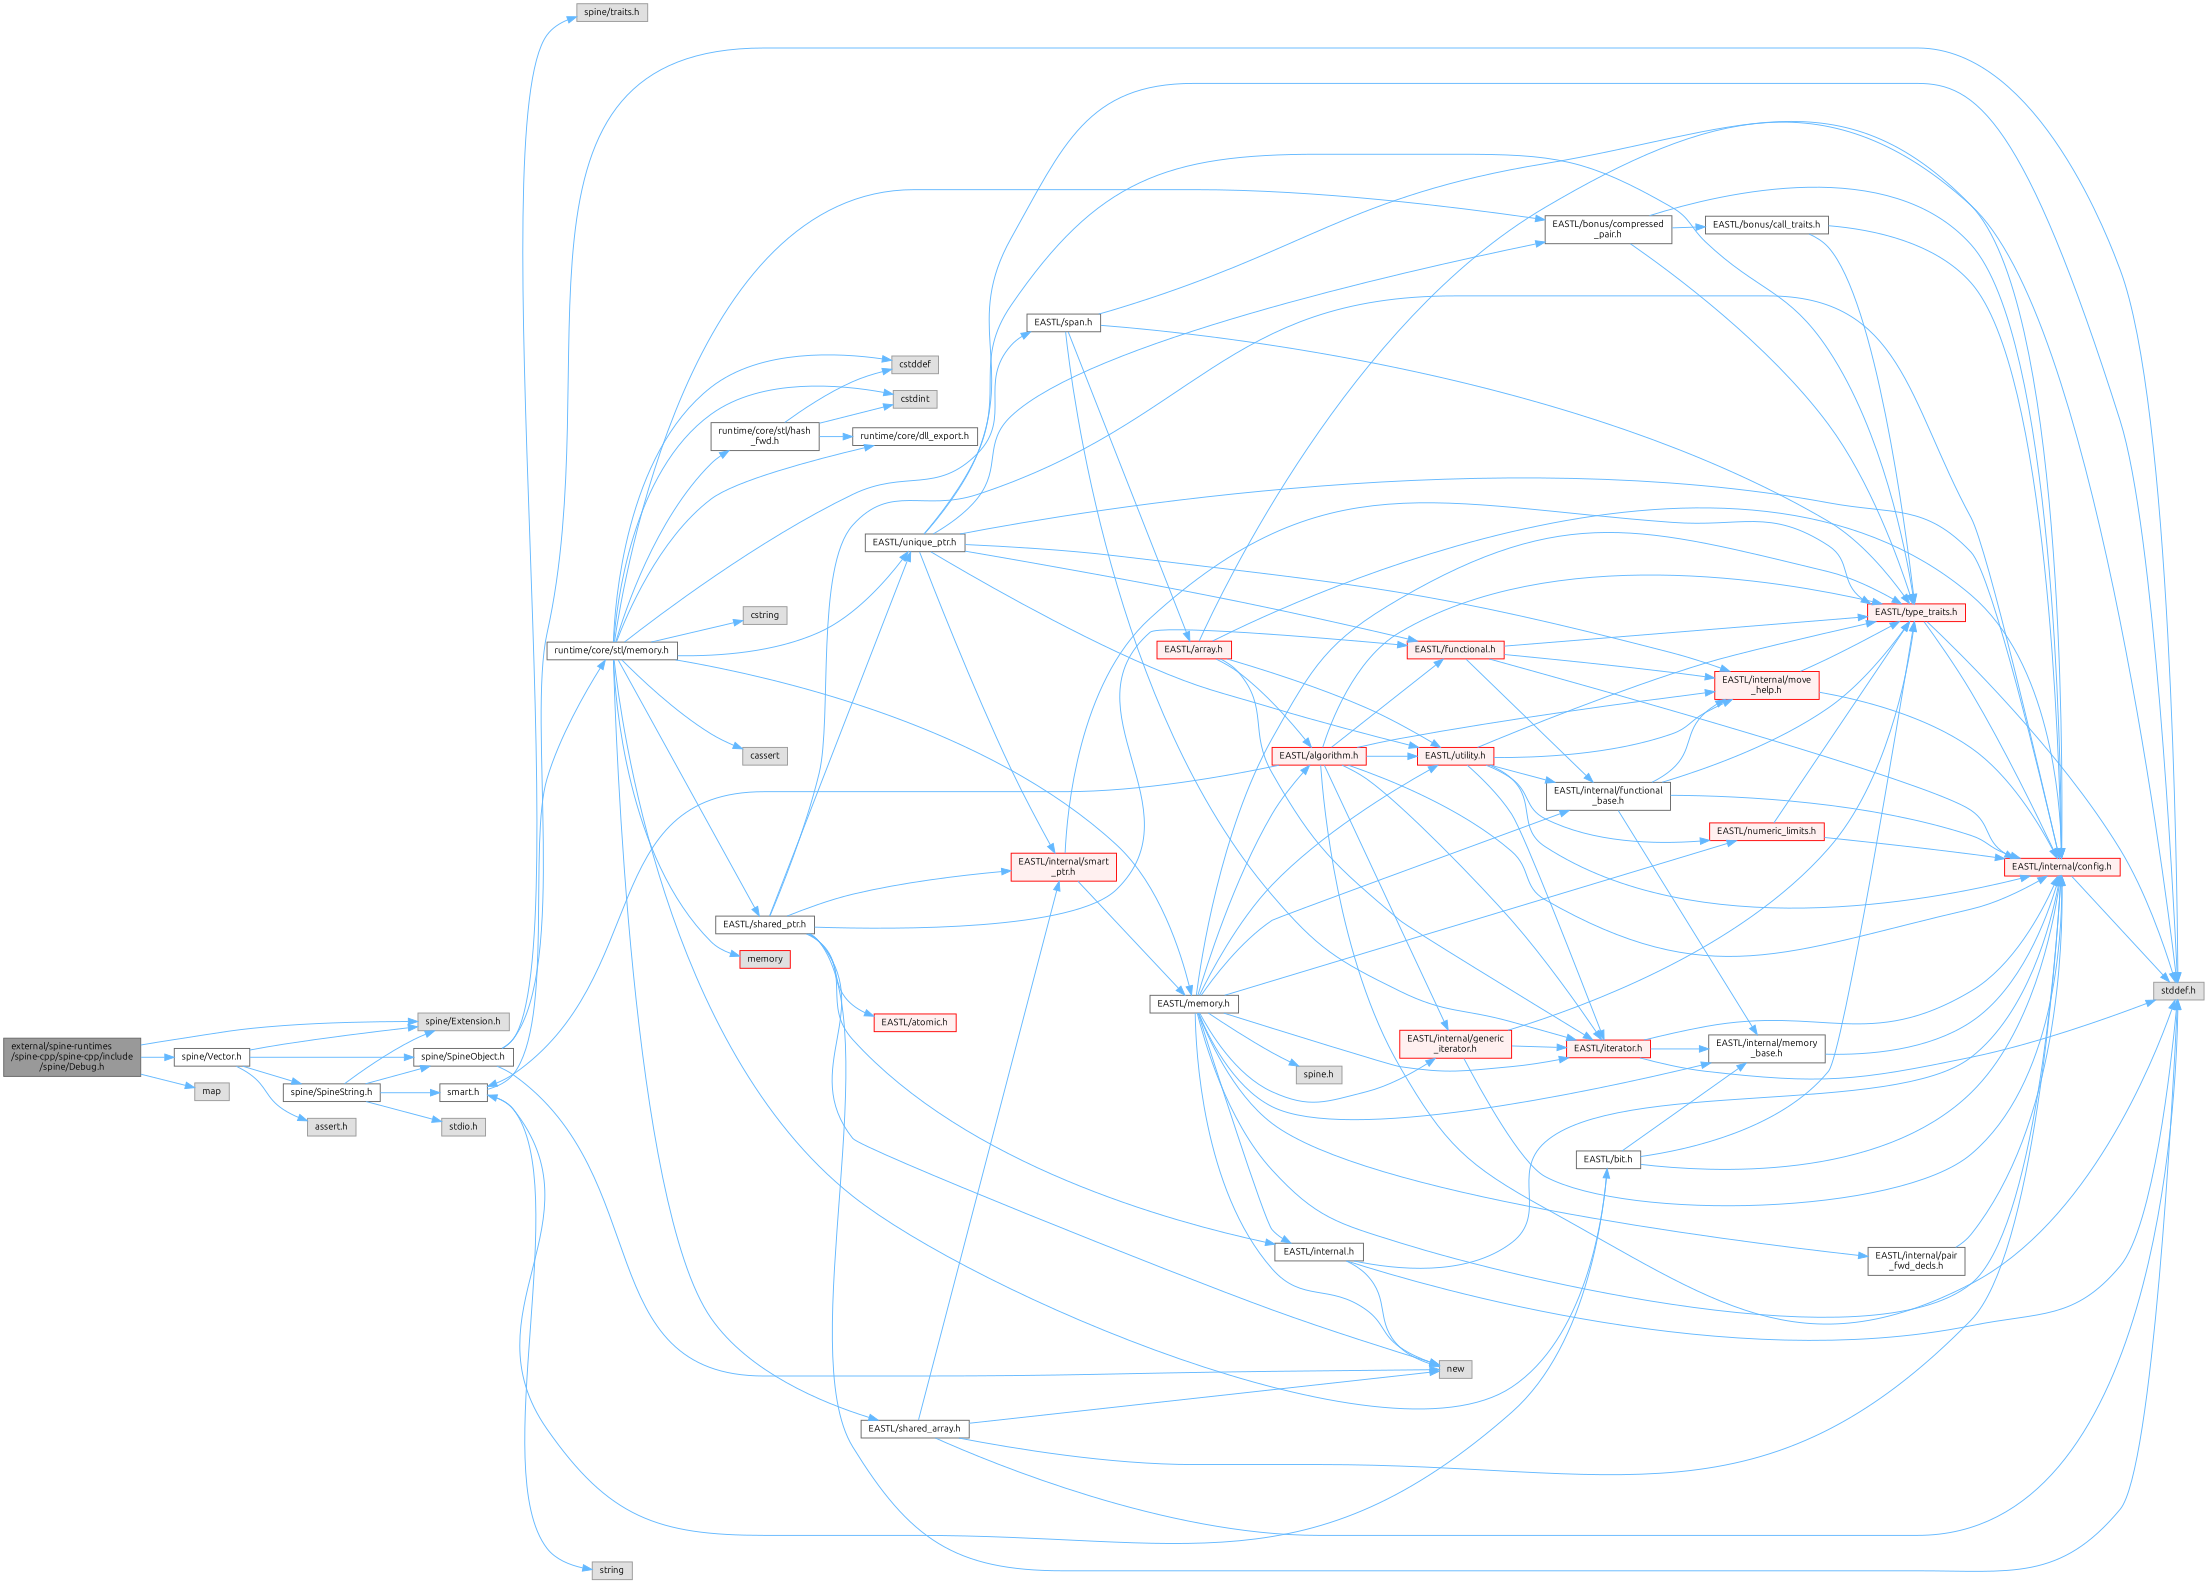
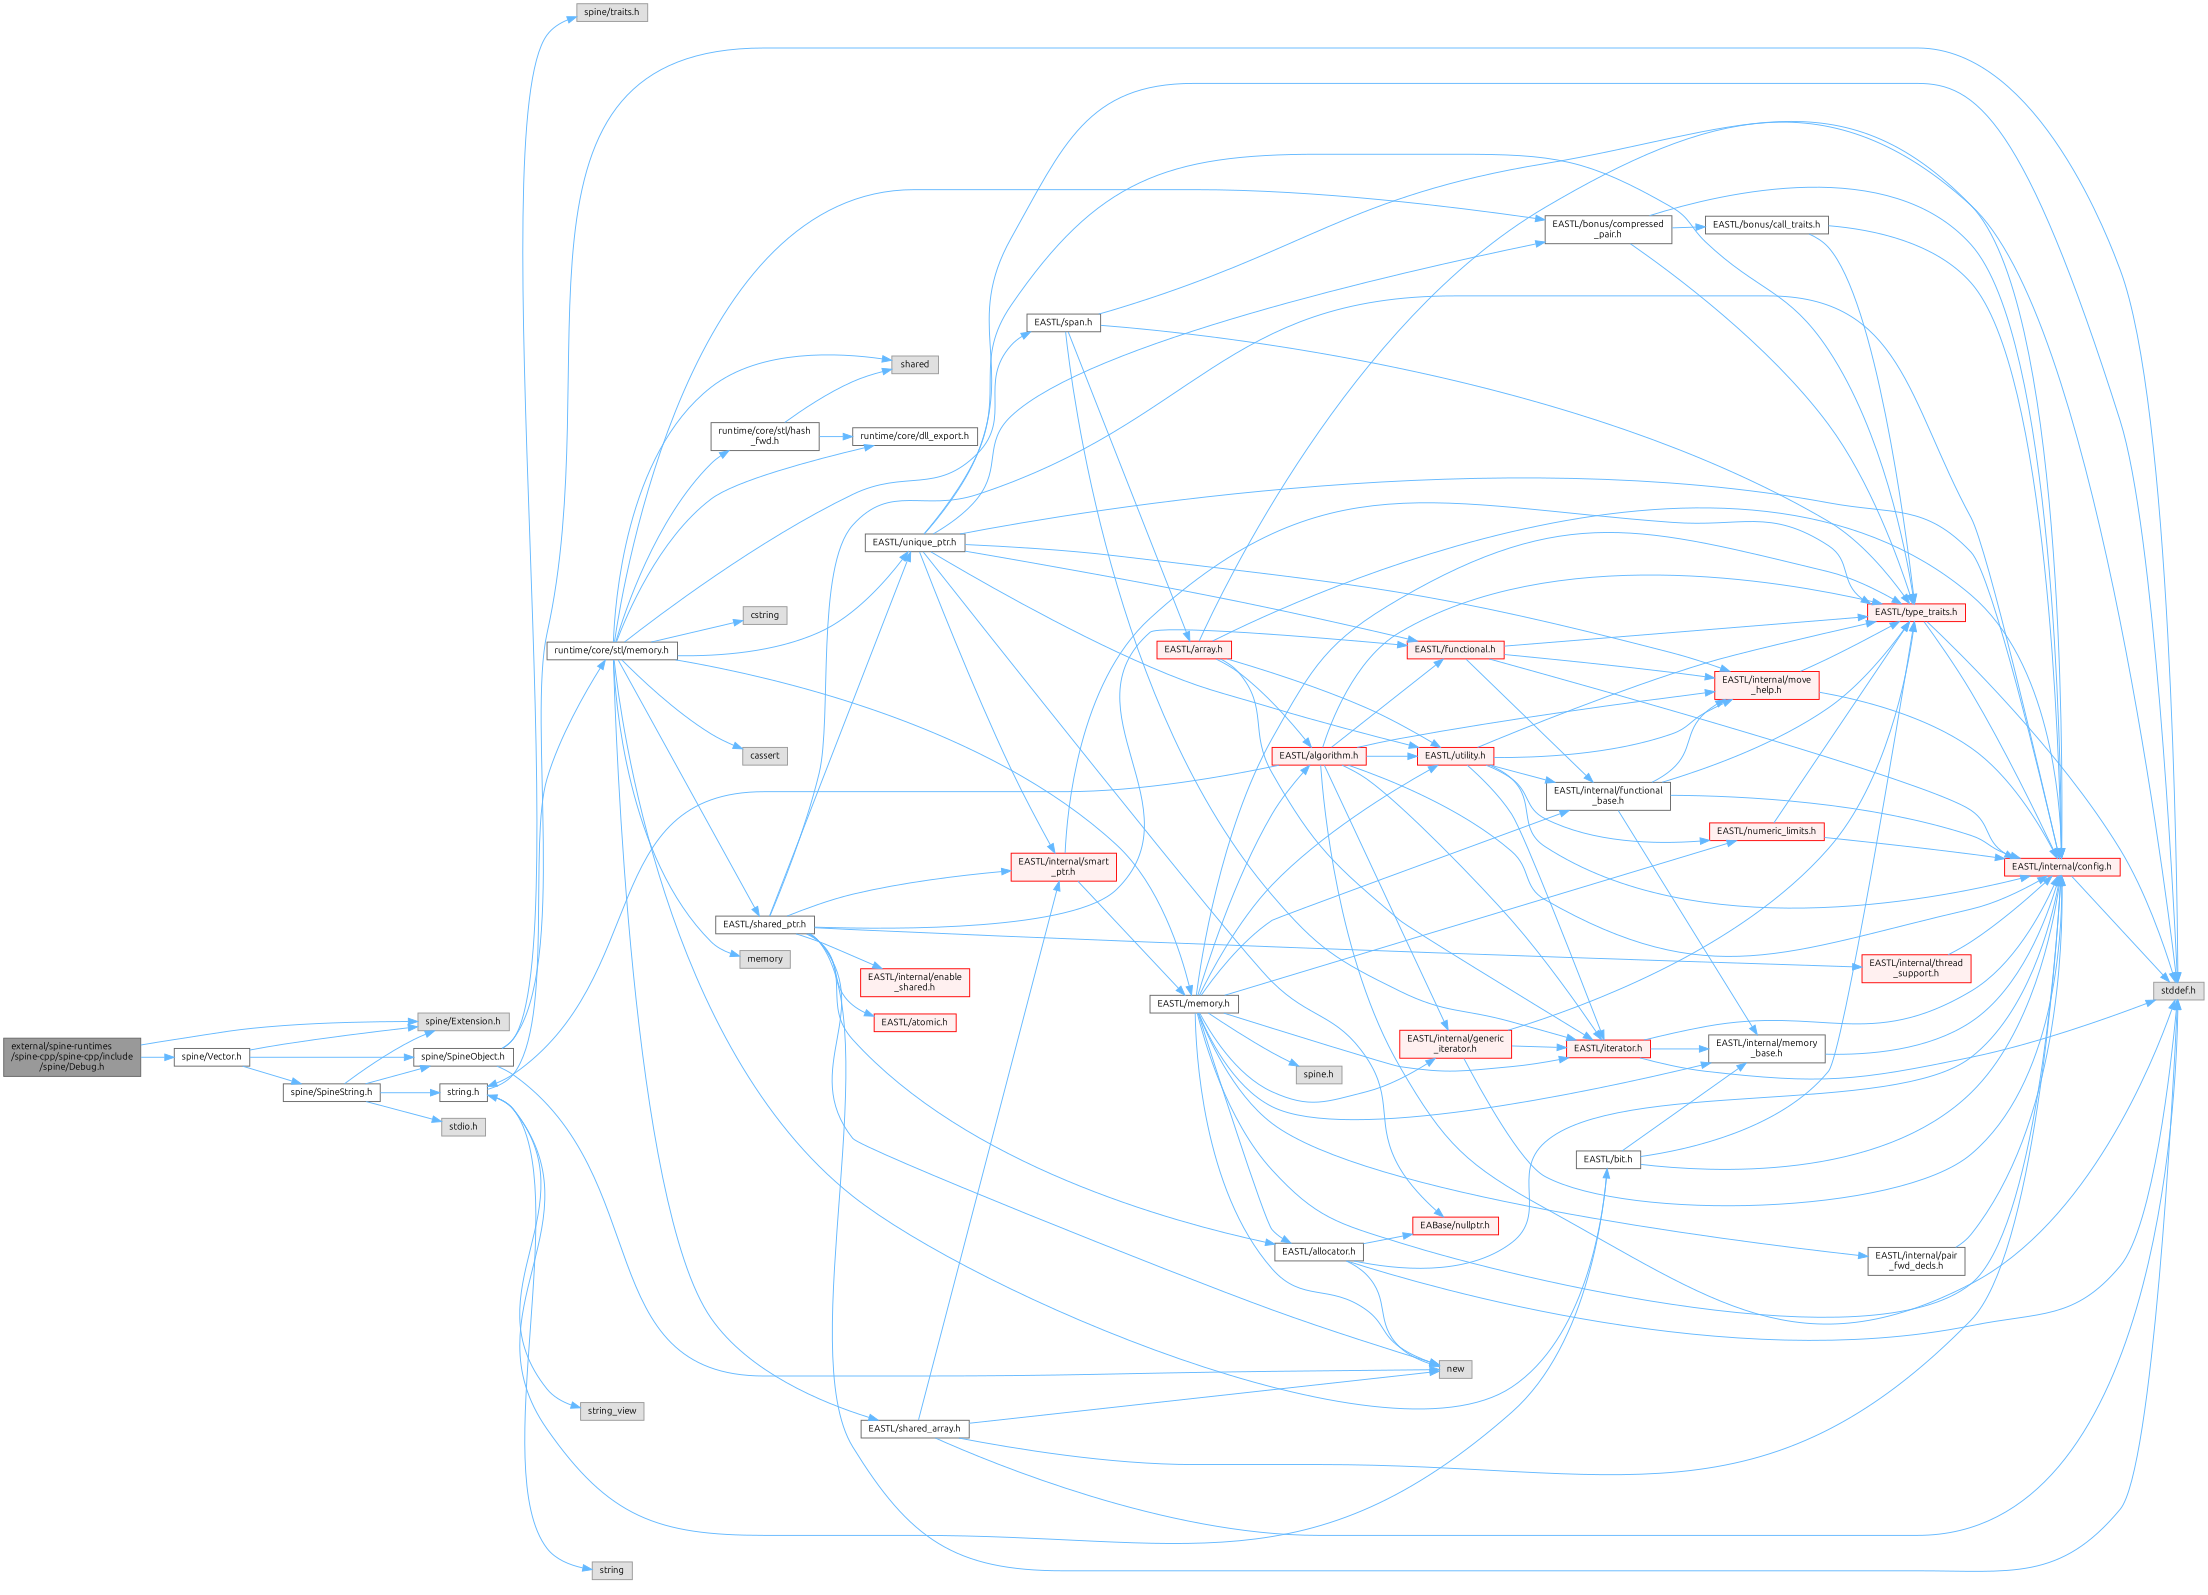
  digraph {
    fontname=Ubuntu
    rankdir=LR
    node [color=grey40 fillcolor=white fontname=Ubuntu fontsize=10 shape=box style=filled]
    edge [color=steelblue1 fontname=Ubuntu fontsize=10 labelfontname=Helvetica labelfontsize=10 style=solid]
    n1 [color=gray40 fillcolor=grey60 fontcolor=black height=0.2 label="external/spine-runtimes\l/spine-cpp/spine-cpp/include\l/spine/Debug.h" width=0.4]
    n2 [color=grey60 fillcolor="#E0E0E0" height=0.2 label="spine/Extension.h" width=0.4]
    n3 [height=0.2 label="spine/Vector.h" width=0.4]
-   n4 [color=grey60 fillcolor="#E0E0E0" height=0.2 label=map width=0.4]
    n5 [height=0.2 label="spine/SpineObject.h" width=0.4]
    n6 [height=0.2 label="spine/SpineString.h" width=0.4]
-   n7 [color=grey60 fillcolor="#E0E0E0" height=0.2 label="assert.h" width=0.4]
    n8 [color=grey60 fillcolor="#E0E0E0" height=0.2 label=new width=0.4]
    n9 [color=grey60 fillcolor="#E0E0E0" height=0.2 label="stddef.h" width=0.4]
    n10 [color=grey60 fillcolor="#E0E0E0" height=0.2 label="spine/traits.h" width=0.4]
-   n11 [height=0.2 label="smart.h" width=0.4]
+   n11 [height=0.2 label="string.h" width=0.4]
    n12 [color=grey60 fillcolor="#E0E0E0" height=0.2 label="stdio.h" width=0.4]
    n13 [color=grey60 fillcolor="#E0E0E0" height=0.2 label=string width=0.4]
+   n14 [color=grey60 fillcolor="#E0E0E0" height=0.2 label=string_view width=0.4]
    n15 [height=0.2 label="runtime/core/stl/memory.h" width=0.4]
-   n16 [color=grey60 fillcolor="#E0E0E0" height=0.2 label=cstddef width=0.4]
-   n17 [color=grey60 fillcolor="#E0E0E0" height=0.2 label=cstdint width=0.4]
+   n16 [color=grey60 fillcolor="#E0E0E0" height=0.2 label=shared width=0.4]
    n18 [color=grey60 fillcolor="#E0E0E0" height=0.2 label=cassert width=0.4]
-   n19 [color=red fillcolor="#E0E0E0" height=0.2 label=memory width=0.4]
+   n19 [color=grey60 fillcolor="#E0E0E0" height=0.2 label=memory width=0.4]
    n20 [color=grey60 fillcolor="#E0E0E0" height=0.2 label=cstring width=0.4]
    n21 [height=0.2 label="EASTL/bit.h" width=0.4]
    n22 [height=0.2 label="EASTL/memory.h" width=0.4]
    n23 [height=0.2 label="EASTL/shared_array.h" width=0.4]
    n24 [height=0.2 label="EASTL/unique_ptr.h" width=0.4]
    n25 [height=0.2 label="EASTL/bonus/compressed\l_pair.h" width=0.4]
    n26 [height=0.2 label="EASTL/shared_ptr.h" width=0.4]
    n27 [height=0.2 label="EASTL/span.h" width=0.4]
    n28 [height=0.2 label="runtime/core/dll_export.h" width=0.4]
    n29 [height=0.2 label="runtime/core/stl/hash\l_fwd.h" width=0.4]
    n30 [color=red fillcolor="#FFF0F0" height=0.2 label="EASTL/internal/config.h" width=0.4]
    n31 [height=0.2 label="EASTL/internal/memory\l_base.h" width=0.4]
    n32 [color=red fillcolor="#FFF0F0" height=0.2 label="EASTL/type_traits.h" width=0.4]
    n33 [color=red fillcolor="#FFF0F0" height=0.2 label="EASTL/internal/generic\l_iterator.h" width=0.4]
    n34 [color=red fillcolor="#FFF0F0" height=0.2 label="EASTL/iterator.h" width=0.4]
    n35 [height=0.2 label="EASTL/internal/pair\l_fwd_decls.h" width=0.4]
    n36 [height=0.2 label="EASTL/internal/functional\l_base.h" width=0.4]
    n37 [color=red fillcolor="#FFF0F0" height=0.2 label="EASTL/algorithm.h" width=0.4]
    n38 [color=red fillcolor="#FFF0F0" height=0.2 label="EASTL/utility.h" width=0.4]
    n39 [color=red fillcolor="#FFF0F0" height=0.2 label="EASTL/numeric_limits.h" width=0.4]
-   n40 [height=0.2 label="EASTL/internal.h" width=0.4]
+   n40 [height=0.2 label="EASTL/allocator.h" width=0.4]
    n41 [color=grey60 fillcolor="#E0E0E0" height=0.2 label="spine.h" width=0.4]
    n42 [color=red fillcolor="#FFF0F0" height=0.2 label="EASTL/internal/smart\l_ptr.h" width=0.4]
    n43 [color=red fillcolor="#FFF0F0" height=0.2 label="EASTL/internal/move\l_help.h" width=0.4]
    n44 [color=red fillcolor="#FFF0F0" height=0.2 label="EASTL/functional.h" width=0.4]
+   n45 [color=red fillcolor="#FFF0F0" height=0.2 label="EABase/nullptr.h" width=0.4]
    n46 [height=0.2 label="EASTL/bonus/call_traits.h" width=0.4]
+   n47 [color=red fillcolor="#FFF0F0" height=0.2 label="EASTL/internal/thread\l_support.h" width=0.4]
    n48 [color=red fillcolor="#FFF0F0" height=0.2 label="EASTL/atomic.h" width=0.4]
+   n49 [color=red fillcolor="#FFF0F0" height=0.2 label="EASTL/internal/enable\l_shared.h" width=0.4]
    n50 [color=red fillcolor="#FFF0F0" height=0.2 label="EASTL/array.h" width=0.4]
    n1 -> n2
    n1 -> n3
-   n1 -> n4
    n3 -> n2
    n3 -> n5
    n3 -> n6
-   n3 -> n7
    n5 -> n8
    n5 -> n9
    n5 -> n10
    n6 -> n2
    n6 -> n5
    n6 -> n11
    n6 -> n12
    n11 -> n13
+   n11 -> n14
    n11 -> n15
    n15 -> n16
-   n15 -> n17
    n15 -> n18
    n15 -> n19
    n15 -> n20
    n15 -> n21
    n15 -> n22
    n15 -> n23
    n15 -> n24
    n15 -> n25
    n15 -> n26
    n15 -> n27
    n15 -> n28
    n15 -> n29
    n21 -> n11
    n21 -> n30
    n21 -> n31
    n21 -> n32
    n22 -> n8
    n22 -> n30
    n22 -> n31
    n22 -> n32
    n22 -> n33
    n22 -> n34
    n22 -> n35
    n22 -> n36
    n22 -> n37
    n22 -> n38
    n22 -> n39
    n22 -> n40
    n22 -> n41
    n23 -> n8
    n23 -> n9
    n23 -> n30
    n23 -> n42
    n24 -> n9
    n24 -> n25
    n24 -> n30
    n24 -> n32
    n24 -> n38
    n24 -> n42
    n24 -> n43
    n24 -> n44
+   n24 -> n45
    n25 -> n30
    n25 -> n32
    n25 -> n46
    n26 -> n8
    n26 -> n9
    n26 -> n24
    n26 -> n30
    n26 -> n40
    n26 -> n42
    n26 -> n44
+   n26 -> n47
    n26 -> n48
+   n26 -> n49
    n27 -> n30
    n27 -> n32
    n27 -> n34
    n27 -> n50
    n29 -> n16
-   n29 -> n17
    n29 -> n28
    n30 -> n9
    n31 -> n30
    n32 -> n9
    n32 -> n30
    n33 -> n30
    n33 -> n32
    n33 -> n34
    n34 -> n9
    n34 -> n30
    n34 -> n31
    n35 -> n30
    n36 -> n30
    n36 -> n31
    n36 -> n32
    n36 -> n43
    n37 -> n9
    n37 -> n11
    n37 -> n30
    n37 -> n32
    n37 -> n33
    n37 -> n34
    n37 -> n38
    n37 -> n43
    n37 -> n44
    n38 -> n30
    n38 -> n32
    n38 -> n34
    n38 -> n36
    n38 -> n39
    n38 -> n43
    n39 -> n30
    n39 -> n32
    n40 -> n8
    n40 -> n9
    n40 -> n30
+   n40 -> n45
    n42 -> n22
    n42 -> n32
    n43 -> n30
    n43 -> n32
    n44 -> n30
    n44 -> n32
    n44 -> n36
    n44 -> n43
    n46 -> n30
    n46 -> n32
+   n47 -> n30
    n50 -> n9
    n50 -> n30
    n50 -> n34
    n50 -> n37
    n50 -> n38
  }
